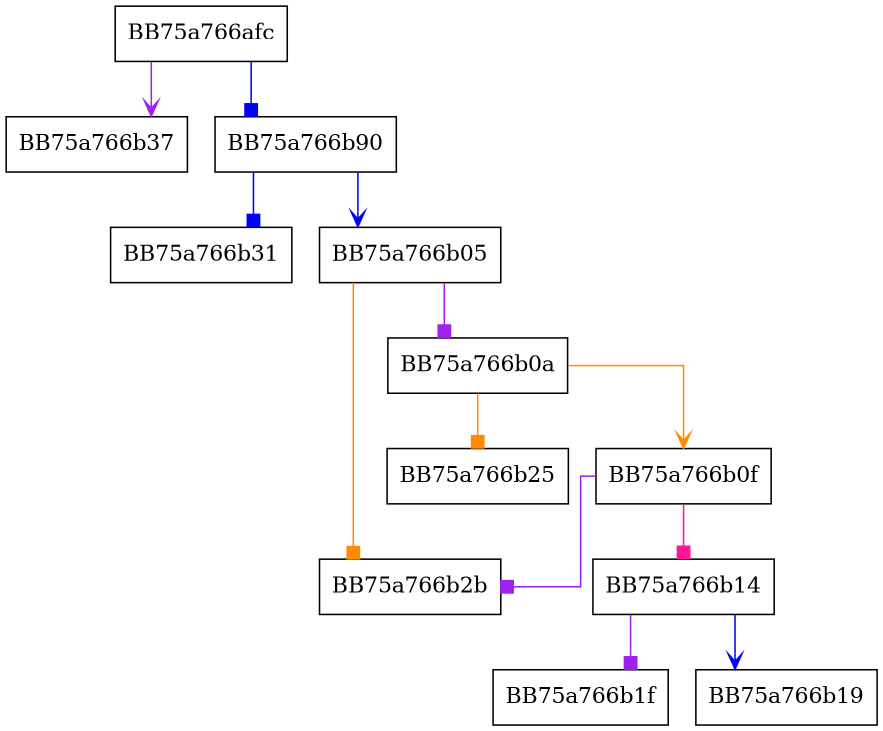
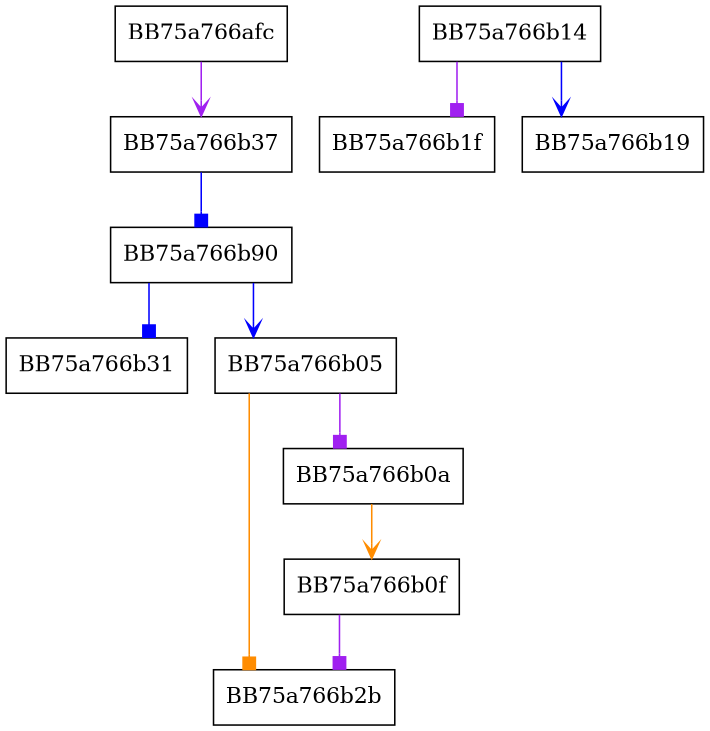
  digraph {
    splines=ortho
    node [shape=box]
    edge [arrowhead=box color=purple]
    BB75a766afc
    BB75a766b37
    n3 [label=BB75a766b90]
    BB75a766b31
    BB75a766b05
    BB75a766b2b
    BB75a766b0a
-   BB75a766b25
    BB75a766b0f
    BB75a766b14
    BB75a766b1f
    BB75a766b19
    BB75a766afc -> BB75a766b37 [arrowhead=vee]
-   BB75a766afc -> n3 [color=blue]
+   BB75a766b37 -> n3 [color=blue]
    n3 -> BB75a766b31 [color=blue]
    n3 -> BB75a766b05 [arrowhead=vee color=blue]
    BB75a766b05 -> BB75a766b2b [color=darkorange]
    BB75a766b05 -> BB75a766b0a
-   BB75a766b0a -> BB75a766b25 [color=darkorange]
    BB75a766b0a -> BB75a766b0f [arrowhead=vee color=darkorange]
    BB75a766b0f -> BB75a766b2b
-   BB75a766b0f -> BB75a766b14 [color=deeppink]
    BB75a766b14 -> BB75a766b1f
    BB75a766b14 -> BB75a766b19 [arrowhead=vee color=blue]
  }
